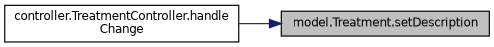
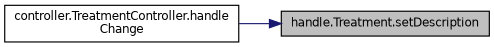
  digraph {
    rankdir=RL
    node [color=black fontname=Helvetica fontsize=10 shape=record style=filled]
-   n1 [fillcolor=grey75 fontcolor=black height=0.2 label="model.Treatment.setDescription" width=0.4]
+   n1 [fillcolor=grey75 fontcolor=black height=0.2 label="handle.Treatment.setDescription" width=0.4]
    n2 [fillcolor=white height=0.2 label="controller.TreatmentController.handle\lChange" width=0.4]
    n1 -> n2 [color=midnightblue dir=back fontname=Helvetica fontsize=10 labelfontname=Helvetica labelfontsize=10 style=solid]
  }
